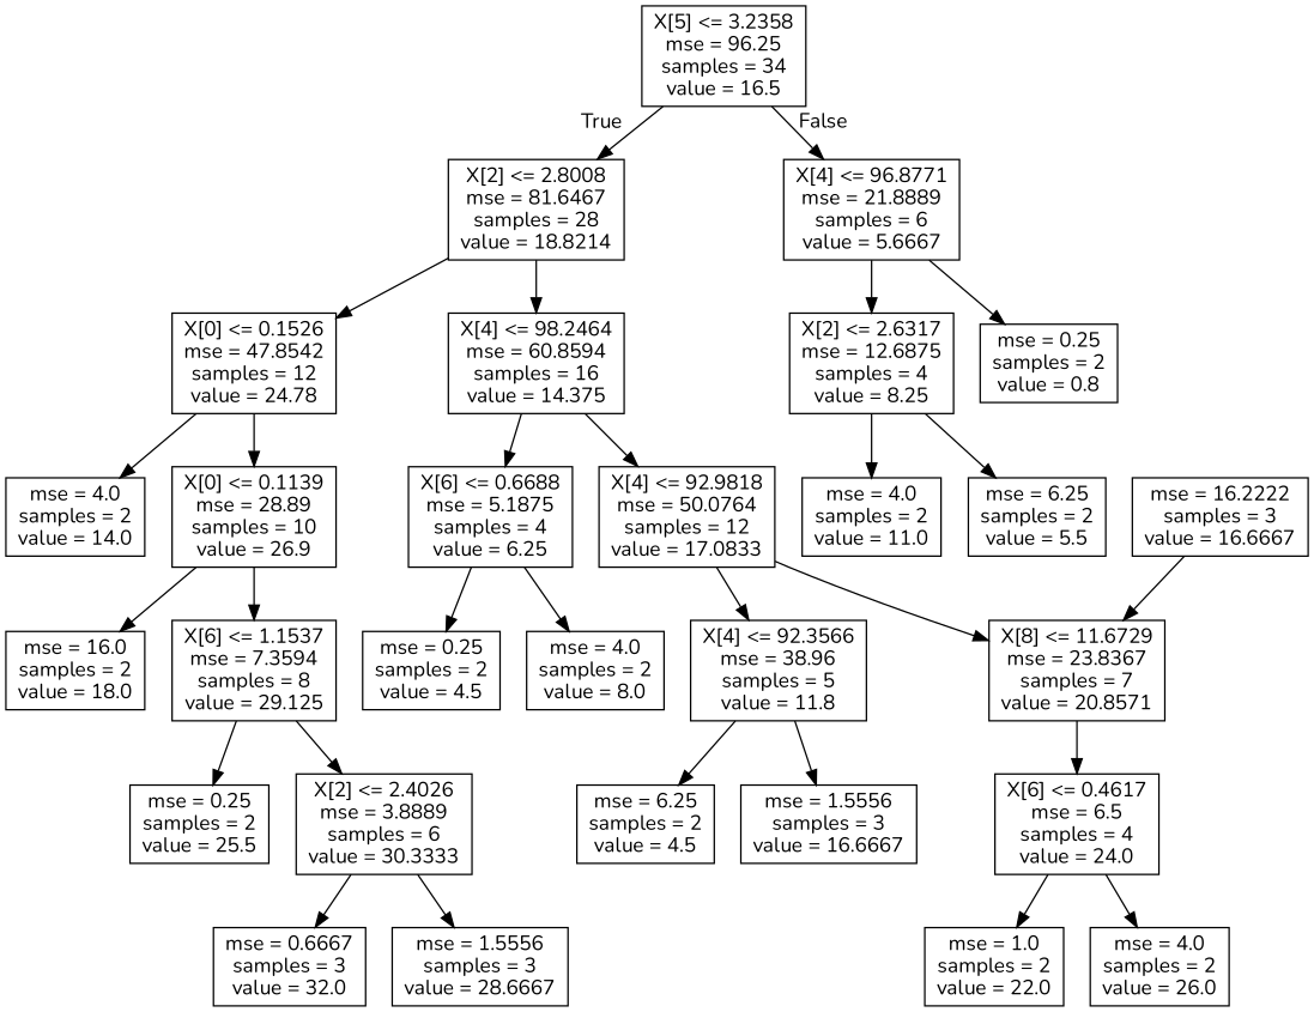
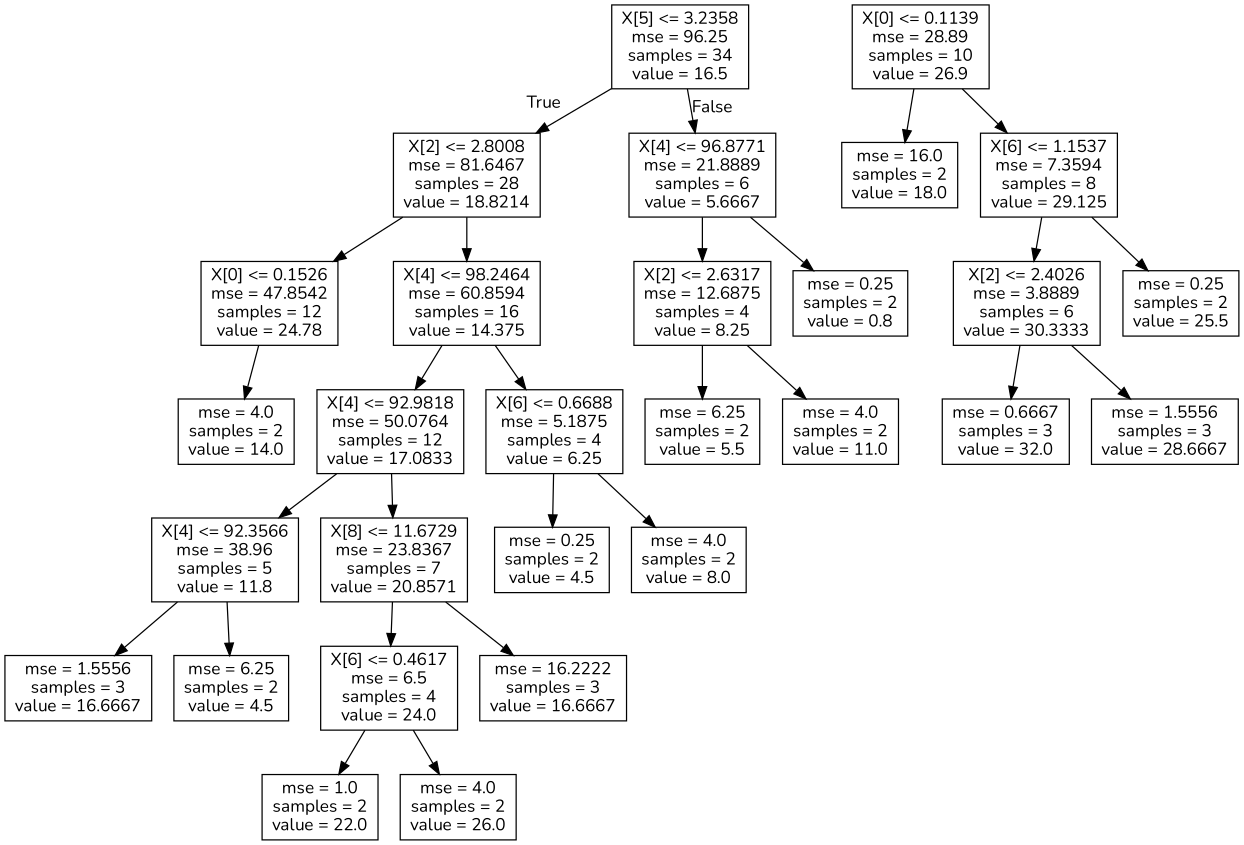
  digraph {
    fontname=Nunito
    node [fontname=Nunito shape=box]
    edge [fontname=Nunito]
    n1 [label="X[5] <= 3.2358\nmse = 96.25\nsamples = 34\nvalue = 16.5"]
    n2 [label="X[2] <= 2.8008\nmse = 81.6467\nsamples = 28\nvalue = 18.8214"]
    n3 [label="X[4] <= 96.8771\nmse = 21.8889\nsamples = 6\nvalue = 5.6667"]
    n4 [label="X[0] <= 0.1526\nmse = 47.8542\nsamples = 12\nvalue = 24.78"]
    n5 [label="X[4] <= 98.2464\nmse = 60.8594\nsamples = 16\nvalue = 14.375"]
    n6 [label="X[2] <= 2.6317\nmse = 12.6875\nsamples = 4\nvalue = 8.25"]
    n7 [label="mse = 0.25\nsamples = 2\nvalue = 0.8"]
    n8 [label="X[0] <= 0.1139\nmse = 28.89\nsamples = 10\nvalue = 26.9"]
    n9 [label="mse = 4.0\nsamples = 2\nvalue = 14.0"]
    n10 [label="X[4] <= 92.9818\nmse = 50.0764\nsamples = 12\nvalue = 17.0833"]
    n11 [label="X[6] <= 0.6688\nmse = 5.1875\nsamples = 4\nvalue = 6.25"]
    n12 [label="mse = 16.0\nsamples = 2\nvalue = 18.0"]
    n13 [label="X[6] <= 1.1537\nmse = 7.3594\nsamples = 8\nvalue = 29.125"]
    n14 [label="X[2] <= 2.4026\nmse = 3.8889\nsamples = 6\nvalue = 30.3333"]
    n15 [label="mse = 0.25\nsamples = 2\nvalue = 25.5"]
    n16 [label="mse = 0.6667\nsamples = 3\nvalue = 32.0"]
    n17 [label="mse = 1.5556\nsamples = 3\nvalue = 28.6667"]
    n18 [label="X[4] <= 92.3566\nmse = 38.96\nsamples = 5\nvalue = 11.8"]
    n19 [label="X[8] <= 11.6729\nmse = 23.8367\nsamples = 7\nvalue = 20.8571"]
    n20 [label="mse = 0.25\nsamples = 2\nvalue = 4.5"]
    n21 [label="mse = 4.0\nsamples = 2\nvalue = 8.0"]
    n22 [label="mse = 1.5556\nsamples = 3\nvalue = 16.6667"]
    n23 [label="mse = 6.25\nsamples = 2\nvalue = 4.5"]
    n24 [label="X[6] <= 0.4617\nmse = 6.5\nsamples = 4\nvalue = 24.0"]
    n25 [label="mse = 16.2222\nsamples = 3\nvalue = 16.6667"]
    n26 [label="mse = 1.0\nsamples = 2\nvalue = 22.0"]
    n27 [label="mse = 4.0\nsamples = 2\nvalue = 26.0"]
    n28 [label="mse = 6.25\nsamples = 2\nvalue = 5.5"]
    n29 [label="mse = 4.0\nsamples = 2\nvalue = 11.0"]
    n1 -> n2 [headlabel=True labelangle=45 labeldistance=2.5]
    n1 -> n3 [headlabel=False labelangle=-45 labeldistance=2.5]
    n2 -> n4
    n2 -> n5
    n3 -> n6
    n3 -> n7
-   n4 -> n8
    n4 -> n9
    n5 -> n10
    n5 -> n11
    n6 -> n28
    n6 -> n29
    n8 -> n12
    n8 -> n13
    n10 -> n18
    n10 -> n19
    n11 -> n20
    n11 -> n21
    n13 -> n14
    n13 -> n15
    n14 -> n16
    n14 -> n17
    n18 -> n22
    n18 -> n23
    n19 -> n24
-   n25 -> n19
+   n19 -> n25
    n24 -> n26
    n24 -> n27
  }
